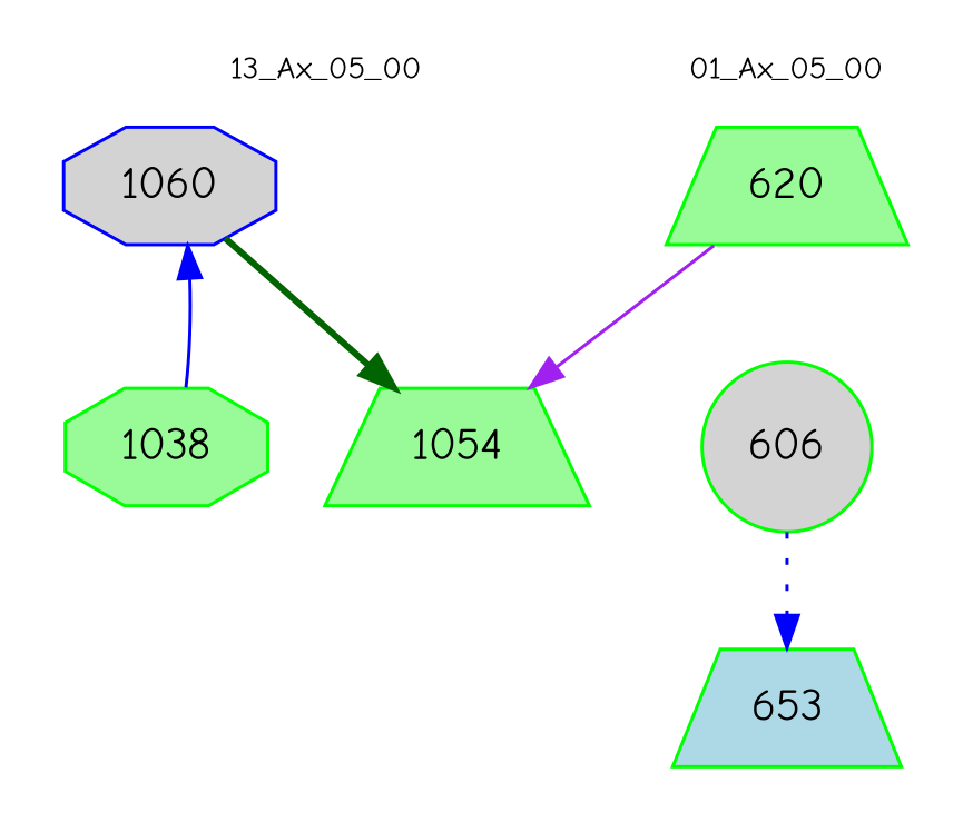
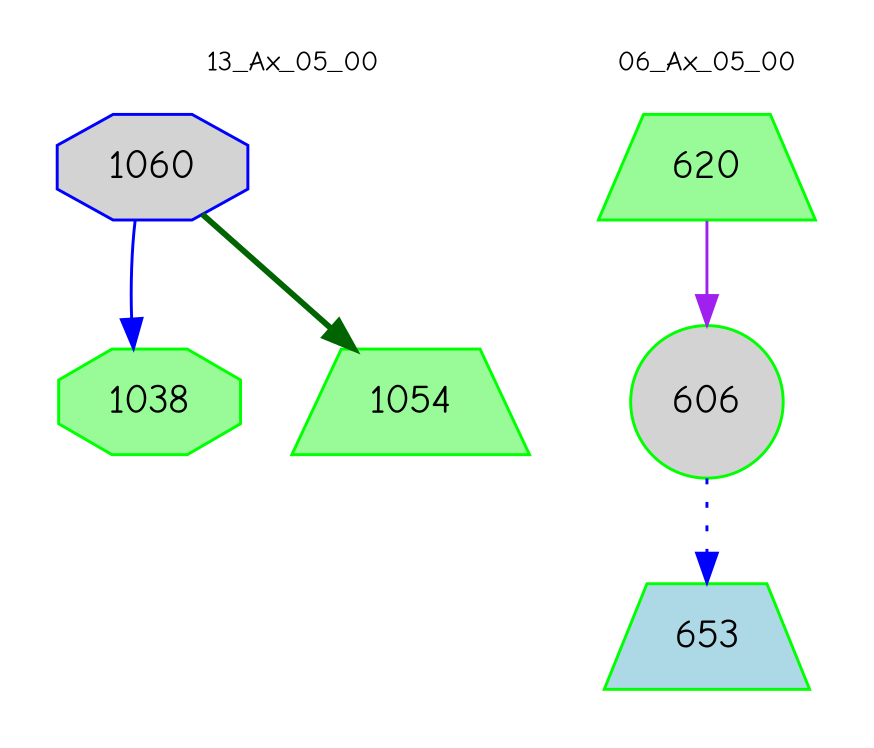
  digraph {
    fontname="Comic Neue"
    node [color=green fillcolor=palegreen fontname="Comic Neue" shape=trapezium style=filled]
    edge [color=blue fontname="Comic Neue" style=solid]
    n1 [color=blue fillcolor=lightgrey label=1060 shape=octagon]
    n2 [label=1038 shape=octagon]
    n3 [label=1054]
    n4 [label=620]
    n5 [fillcolor=lightgrey label=606 shape=circle]
    n6 [fillcolor=lightblue label=653]
    subgraph cluster_1 {
      color=white
      fontsize=10
      label="13_Ax_05_00"
      n1
      n2
      n3
    }
    subgraph cluster_2 {
      color=white
      fontsize=10
-     label="01_Ax_05_00"
+     label="06_Ax_05_00"
      n4
      n5
      n6
    }
-   n2 -> n1
+   n1 -> n2
    n1 -> n3 [color=darkgreen style=bold]
-   n4 -> n3 [color=purple]
+   n4 -> n5 [color=purple]
    n5 -> n6 [style=dotted]
  }
